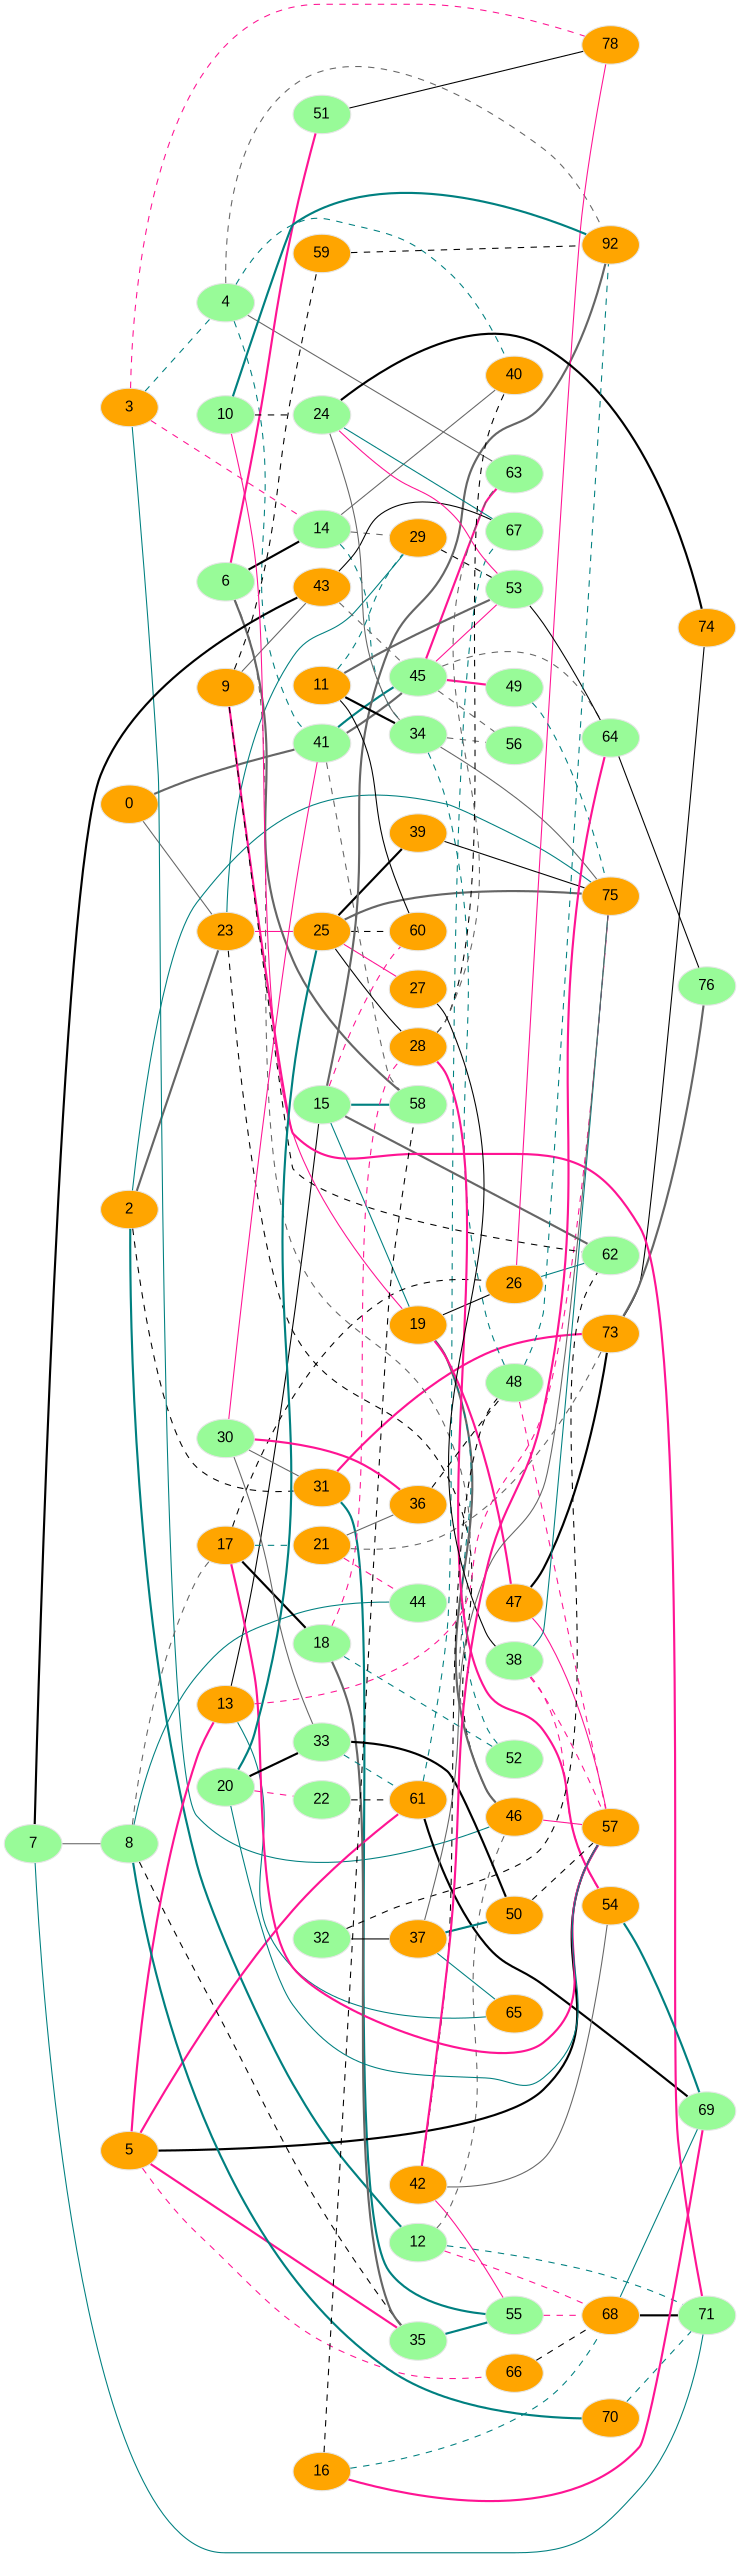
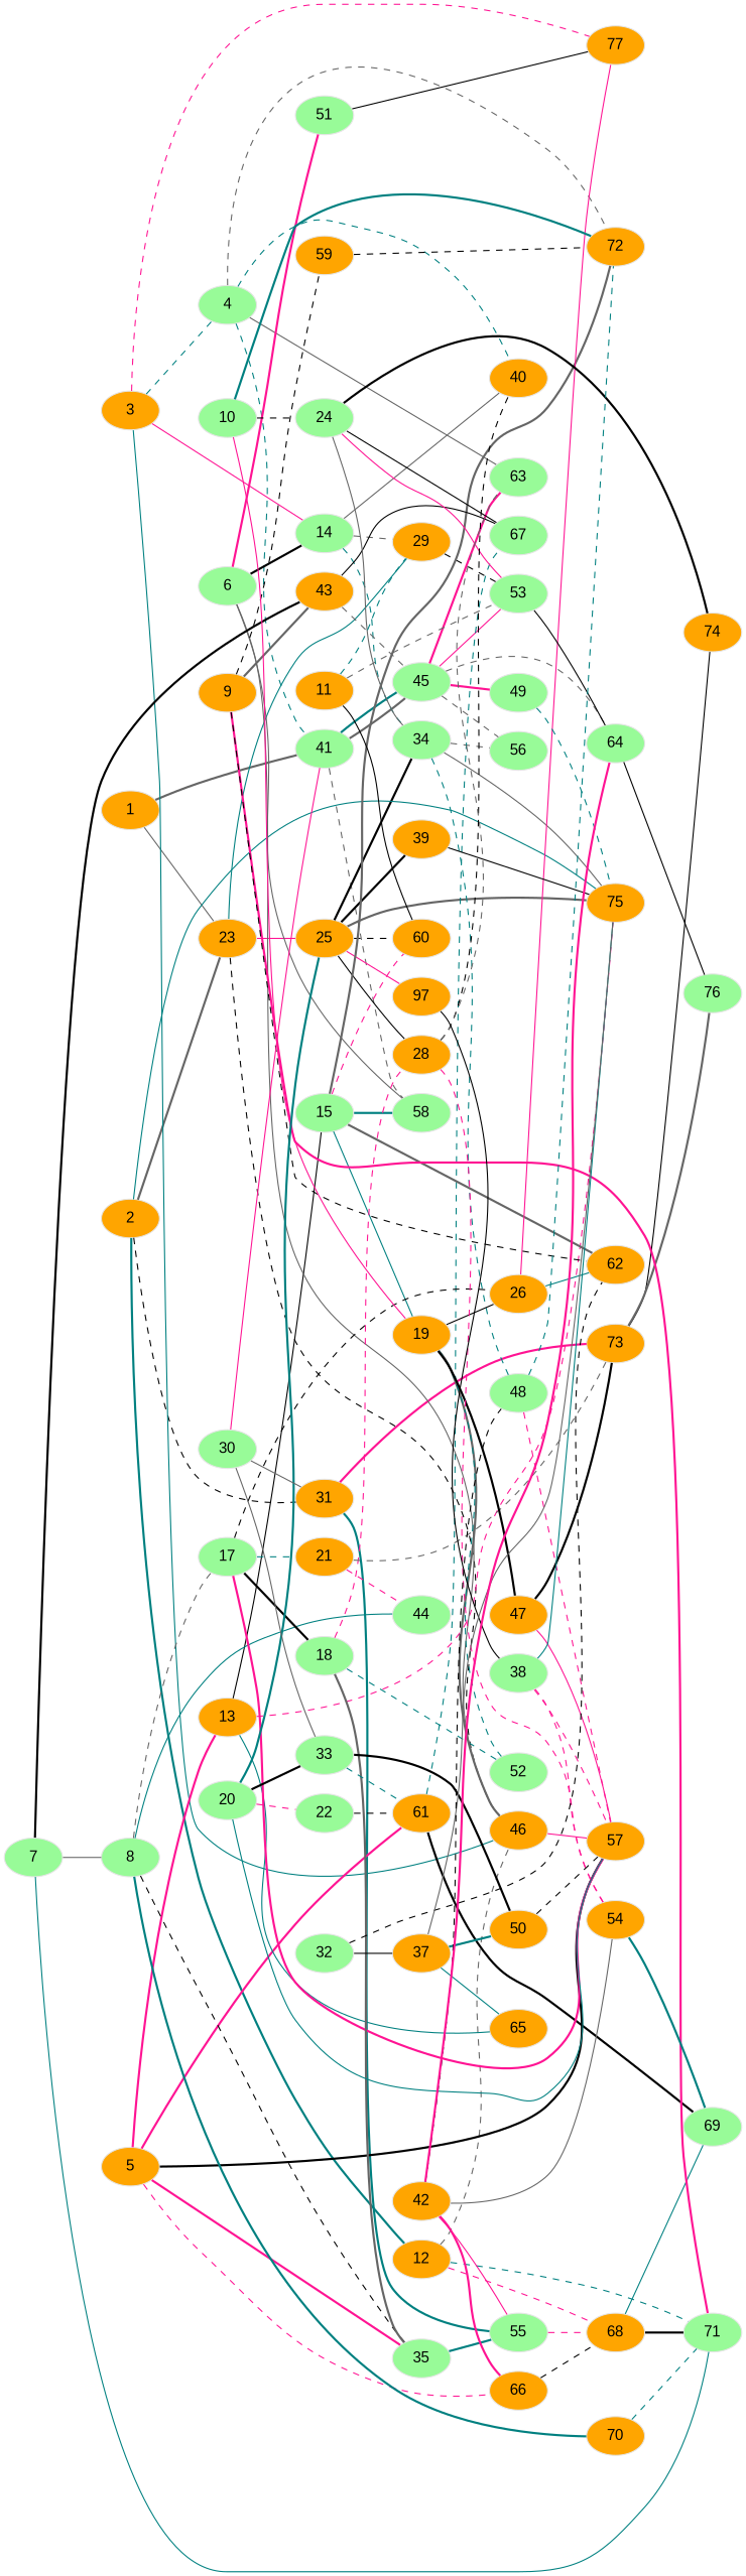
  graph {
    fontname="Liberation Sans"
    rankdir=LR
    node [color=gray90 fillcolor=orange fontname="Liberation Sans" style=filled]
    edge [color=black fontname="Liberation Sans" style=dashed]
-   1 [label=0]
+   1
    23
    41 [fillcolor=palegreen]
    46
    29
    25
    58 [fillcolor=palegreen]
    45 [fillcolor=palegreen]
    2
-   12 [fillcolor=palegreen]
+   12
    31
    75
    71 [fillcolor=palegreen]
    68
    73
    55 [fillcolor=palegreen]
    4 [fillcolor=palegreen]
    3
    14 [fillcolor=palegreen]
-   77 [label=78]
+   77
    40
    63 [fillcolor=palegreen]
-   72 [label=92]
+   72
    34 [fillcolor=palegreen]
    57
    5
    13
    35 [fillcolor=palegreen]
    61
    66
    15 [fillcolor=palegreen]
    65
    69 [fillcolor=palegreen]
    67 [fillcolor=palegreen]
    6 [fillcolor=palegreen]
    51 [fillcolor=palegreen]
    7 [fillcolor=palegreen]
    8 [fillcolor=palegreen]
    43
-   17
+   17 [fillcolor=palegreen]
    44 [fillcolor=palegreen]
    70
    18 [fillcolor=palegreen]
    21
    26
    9
    59
-   62 [fillcolor=palegreen]
+   62
    10 [fillcolor=palegreen]
    19
    24 [fillcolor=palegreen]
    52 [fillcolor=palegreen]
    47
    53 [fillcolor=palegreen]
    74
    11
    60
    48 [fillcolor=palegreen]
    56 [fillcolor=palegreen]
    64 [fillcolor=palegreen]
-   16
    28
-   36
    54
    20 [fillcolor=palegreen]
    22 [fillcolor=palegreen]
    33 [fillcolor=palegreen]
-   27
+   27 [label=97]
    39
    50
    76 [fillcolor=palegreen]
    38 [fillcolor=palegreen]
    30 [fillcolor=palegreen]
    32 [fillcolor=palegreen]
    37
    49 [fillcolor=palegreen]
    42
    1 -- 23 [color=gray40 style=solid]
    1 -- 41 [color=gray40 style=bold]
    23 -- 46
    23 -- 29 [color=teal style=solid]
    23 -- 25 [color=deeppink style=solid]
    41 -- 58 [color=gray40]
    41 -- 45 [color=gray40 style=bold]
    41 -- 45 [color=teal style=bold]
    46 -- 57 [color=deeppink style=solid]
    29 -- 53
    25 -- 75 [color=gray40 style=bold]
    25 -- 60
    25 -- 28 [style=solid]
    25 -- 27 [color=deeppink style=solid]
    25 -- 39 [style=bold]
    45 -- 63 [color=deeppink style=bold]
    45 -- 53 [color=deeppink style=solid]
    45 -- 56 [color=gray40]
    45 -- 64 [color=gray40]
    45 -- 49 [color=deeppink style=bold]
    2 -- 23 [color=gray40 style=bold]
    2 -- 12 [color=teal style=bold]
    2 -- 31
    2 -- 75 [color=teal style=solid]
    12 -- 46 [color=gray40]
    12 -- 71 [color=teal]
    12 -- 68 [color=deeppink]
    31 -- 73 [color=deeppink style=bold]
    31 -- 55 [color=teal style=bold]
    68 -- 71 [style=bold]
    68 -- 69 [color=teal style=solid]
    73 -- 74 [style=solid]
    73 -- 76 [color=gray40 style=bold]
    55 -- 68 [color=deeppink]
    4 -- 41 [color=teal]
    4 -- 40 [color=teal]
    4 -- 63 [color=gray40 style=solid]
    4 -- 72 [color=gray40]
    3 -- 46 [color=teal style=solid]
    3 -- 4 [color=teal]
-   3 -- 14 [color=deeppink]
+   3 -- 14 [color=deeppink style=solid]
    3 -- 77 [color=deeppink]
    14 -- 29 [color=gray40]
    14 -- 40 [color=gray40 style=solid]
    14 -- 34 [color=teal]
    34 -- 75 [color=gray40 style=solid]
    34 -- 48 [color=teal]
    34 -- 56 [color=gray40]
    5 -- 57 [style=bold]
    5 -- 13 [color=deeppink style=bold]
    5 -- 35 [color=deeppink style=bold]
    5 -- 61 [color=deeppink style=bold]
    5 -- 66 [color=deeppink]
    13 -- 75 [color=deeppink]
    13 -- 15 [style=solid]
    13 -- 65 [color=teal style=solid]
    35 -- 55 [color=teal style=bold]
    61 -- 69 [style=bold]
    61 -- 67 [color=teal]
    66 -- 68
    15 -- 58 [color=teal style=bold]
    15 -- 72 [color=gray40 style=bold]
    15 -- 62 [color=gray40 style=bold]
    15 -- 19 [color=teal style=solid]
    15 -- 60 [color=deeppink]
-   6 -- 46 [color=gray40]
-   6 -- 58 [color=gray40 style=bold]
+   6 -- 46 [color=gray40 style=solid]
+   6 -- 58 [color=gray40 style=solid]
    6 -- 14 [style=bold]
    6 -- 51 [color=deeppink style=bold]
    51 -- 77 [style=solid]
    7 -- 71 [color=teal style=solid]
    7 -- 8 [color=gray40 style=solid]
    7 -- 43 [style=bold]
    8 -- 35
    8 -- 17 [color=gray40]
    8 -- 44 [color=teal style=solid]
    8 -- 70 [color=teal style=bold]
    43 -- 45 [color=gray40]
    43 -- 67 [style=solid]
    17 -- 57 [color=deeppink style=bold]
    17 -- 18 [style=bold]
    17 -- 21 [color=teal]
    17 -- 26
    70 -- 71 [color=teal]
    18 -- 35 [color=gray40 style=bold]
    18 -- 52 [color=teal]
    18 -- 28 [color=deeppink]
    21 -- 73 [color=gray40]
    21 -- 44 [color=deeppink]
-   21 -- 36 [color=gray40 style=solid]
    26 -- 77 [color=deeppink style=solid]
    26 -- 62 [color=teal style=solid]
    9 -- 71 [color=deeppink style=bold]
-   9 -- 43 [color=gray40 style=solid]
+   9 -- 43 [color=gray40 style=bold]
    9 -- 59
    9 -- 62
    59 -- 72
    10 -- 72 [color=teal style=bold]
    10 -- 19 [color=deeppink style=solid]
    10 -- 24
    19 -- 46 [color=gray40 style=bold]
    19 -- 26 [style=solid]
    19 -- 52 [color=teal]
-   19 -- 47 [color=deeppink style=bold]
+   19 -- 47 [style=bold]
    24 -- 34 [color=gray40 style=solid]
-   24 -- 67 [color=teal style=solid]
+   24 -- 67 [style=solid]
    24 -- 53 [color=deeppink style=solid]
    24 -- 74 [style=bold]
    47 -- 73 [style=bold]
    47 -- 57 [color=deeppink style=solid]
    53 -- 64 [style=solid]
    11 -- 29 [color=teal]
-   11 -- 34 [style=bold]
-   11 -- 53 [color=gray40 style=bold]
+   25 -- 34 [style=bold]
+   11 -- 53 [color=gray40]
    11 -- 60 [style=solid]
    48 -- 72 [color=teal]
    48 -- 57 [color=deeppink]
    64 -- 76 [style=solid]
-   16 -- 58
-   16 -- 68 [color=teal]
-   16 -- 69 [color=deeppink style=bold]
    28 -- 40
    28 -- 63 [color=gray40]
-   28 -- 54 [color=deeppink style=bold]
-   36 -- 48
+   28 -- 54 [color=deeppink]
    54 -- 69 [color=teal style=bold]
    20 -- 25 [color=teal style=bold]
    20 -- 57 [color=teal style=solid]
    20 -- 22 [color=deeppink]
    20 -- 33 [style=bold]
    22 -- 61
    33 -- 61 [color=teal]
    33 -- 50 [style=bold]
    27 -- 38 [style=solid]
    39 -- 75 [style=solid]
    50 -- 57
    38 -- 75 [color=teal style=solid]
    38 -- 57 [color=deeppink]
    38 -- 54 [color=deeppink]
    30 -- 41 [color=deeppink style=solid]
    30 -- 31 [color=gray40 style=solid]
-   30 -- 36 [color=deeppink style=bold]
    30 -- 33 [color=gray40 style=solid]
    32 -- 62
    32 -- 37 [style=solid]
    37 -- 75 [color=gray40 style=solid]
    37 -- 65 [color=teal style=solid]
    37 -- 50 [color=teal style=bold]
    49 -- 75 [color=teal]
    42 -- 55 [color=deeppink style=solid]
+   42 -- 66 [color=deeppink style=bold]
    42 -- 48
    42 -- 64 [color=deeppink style=bold]
    42 -- 54 [color=gray40 style=solid]
  }
